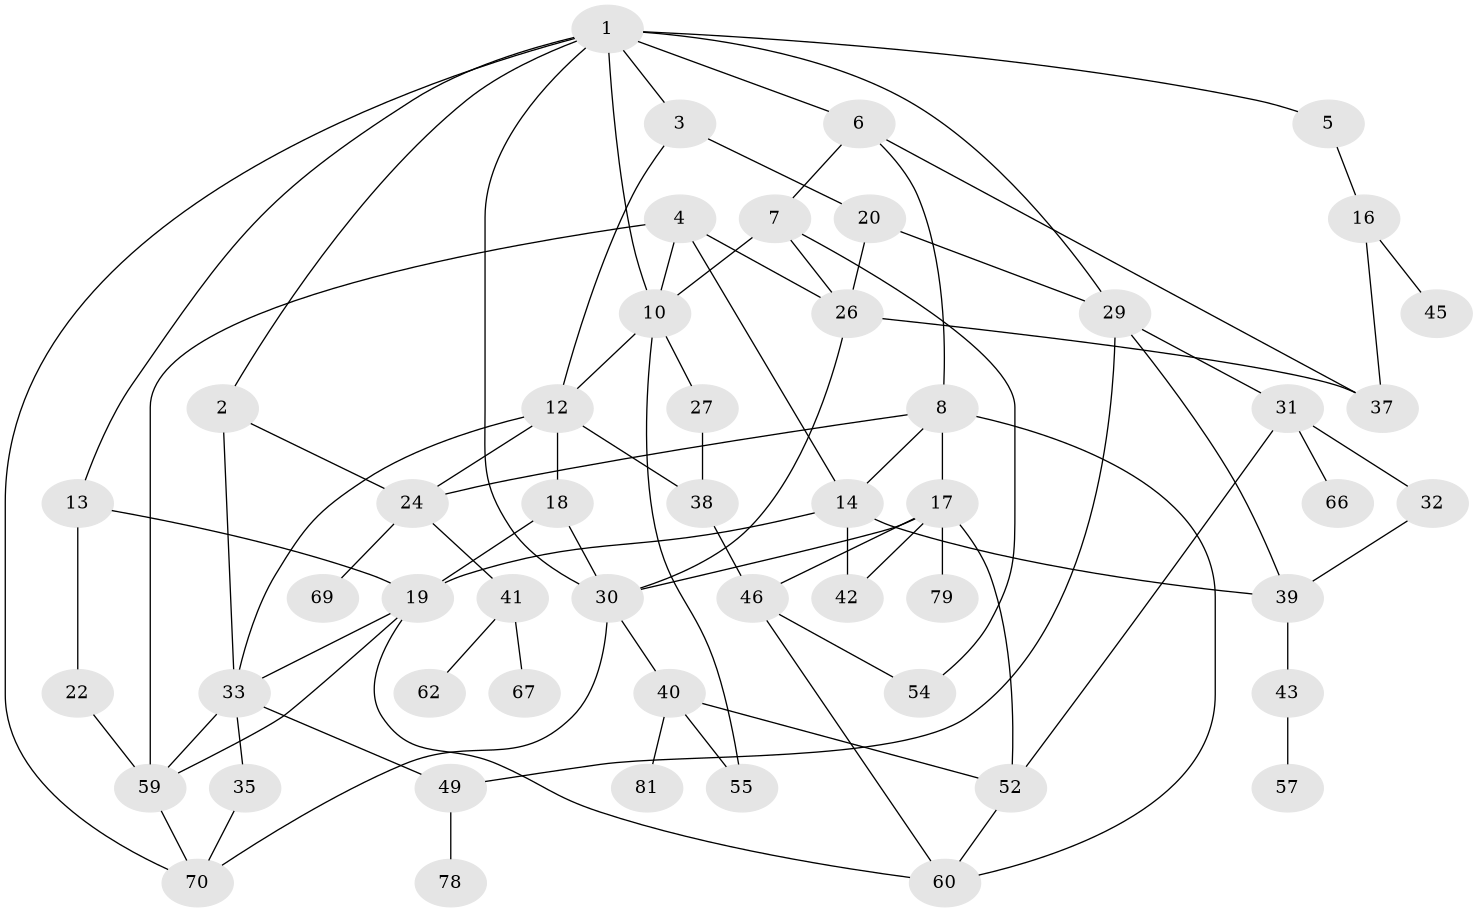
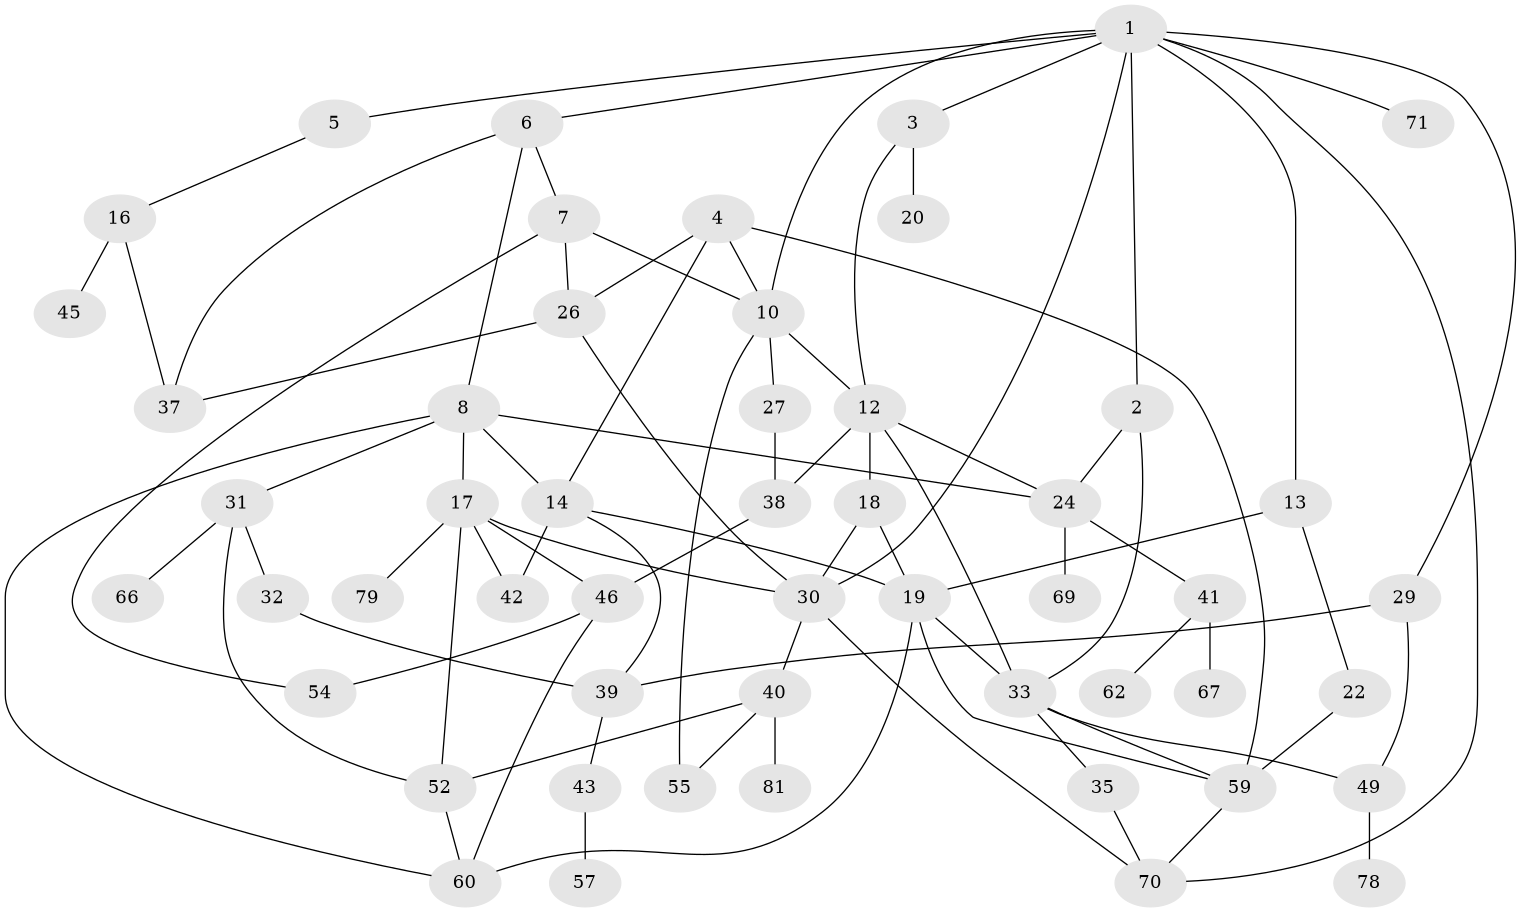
  graph {
    node [color=gray90 style=filled]
    1 [super="+9"]
    2 [super="+48"]
    3 [super="+73"]
    5
    6
    13 [super="+58"]
    29 [super="+51"]
    30 [super="+36"]
    70 [super="+76"]
+   71
    10 [super="+15"]
    24 [super="+65"]
    33 [super="+77"]
    12 [super="+80"]
    20
    4 [super="+11"]
    14 [super="+50"]
    26 [super="+44"]
    59 [super="+68"]
    16 [super="+25"]
    7 [super="+21"]
    8 [super="+23"]
    37 [super="+74"]
    19 [super="+47"]
    22
    39
    31
    49
    40 [super="+75"]
    60 [super="+64"]
    41
    69
    35
    18 [super="+34"]
    38
    27 [super="+63"]
    55
    42
    45
    54
    17 [super="+28"]
    46 [super="+61"]
    52 [super="+56"]
    79
    43
    62
    67
    32 [super="+72"]
    66
    78
    81
    57
    1 -- 2
    1 -- 3
    1 -- 5
    1 -- 6
    1 -- 13
    1 -- 29
    1 -- 30
    1 -- 70
+   1 -- 71
    1 -- 10
    2 -- 24
    2 -- 33
    3 -- 12
    3 -- 20
    5 -- 16
    6 -- 7
    6 -- 8
    6 -- 37
    13 -- 19
    13 -- 22
    29 -- 39
-   29 -- 31
+   8 -- 31
    29 -- 49
    30 -- 70
    30 -- 40
    10 -- 12
    10 -- 27
    10 -- 55
    24 -- 41
    24 -- 69
    33 -- 59
    33 -- 49
    33 -- 35
    12 -- 24
    12 -- 33
    12 -- 18
    12 -- 38
-   20 -- 29
-   20 -- 26
    4 -- 10
    4 -- 14
    4 -- 26
    4 -- 59 [weight=2]
    14 -- 19
    14 -- 39
    14 -- 42
    26 -- 30
    26 -- 37
    59 -- 70
    16 -- 37
    16 -- 45
    7 -- 10
    7 -- 26
    7 -- 54
    8 -- 24
    8 -- 14
    8 -- 60
    8 -- 17
    19 -- 33
    19 -- 59
    19 -- 60
    22 -- 59
    39 -- 43
    31 -- 52
    31 -- 32
    31 -- 66
    49 -- 78
    40 -- 55
    40 -- 52
    40 -- 81
    41 -- 62
    41 -- 67
    35 -- 70
    18 -- 30
    18 -- 19
    38 -- 46
    27 -- 38
    17 -- 30
    17 -- 42
    17 -- 46
    17 -- 52
    17 -- 79
    46 -- 60
    46 -- 54
    52 -- 60
    43 -- 57
    32 -- 39
  }
